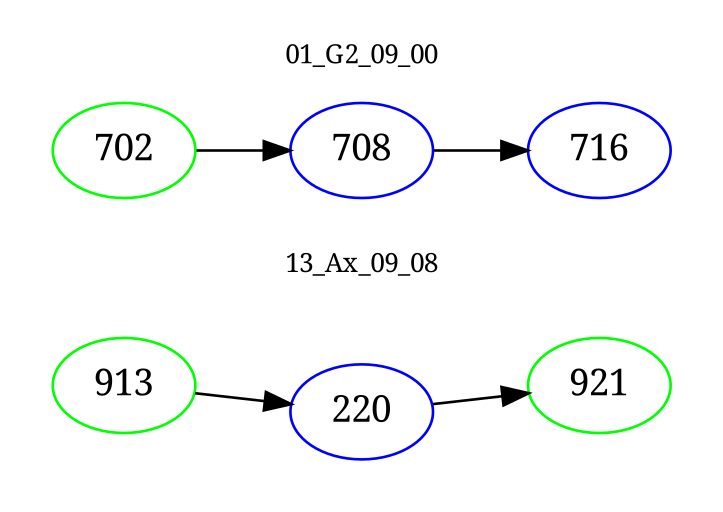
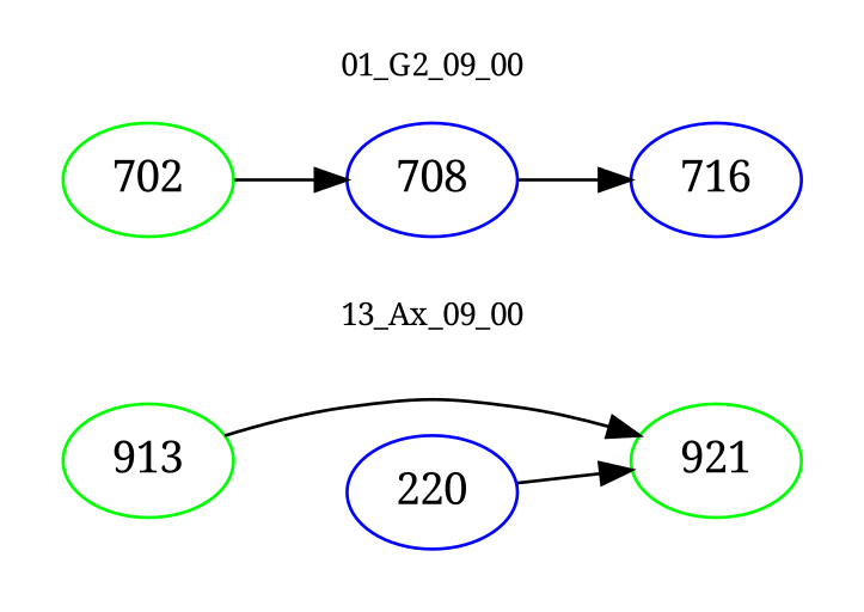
  digraph {
    fontname="Noto Serif"
    rankdir=LR
    node [color=green fontname="Noto Serif"]
    edge [color=black fontname="Noto Serif"]
    n1 [label=913]
    n2 [color=blue label=220]
    n3 [label=921]
    n4 [label=702]
    n5 [color=blue label=708]
    n6 [color=blue label=716]
    subgraph cluster_1 {
      color=white
      fontsize=10
-     label="13_Ax_09_08"
+     label="13_Ax_09_00"
      n1
      n2
      n3
    }
    subgraph cluster_2 {
      color=white
      fontsize=10
      label="01_G2_09_00"
      n4
      n5
      n6
    }
-   n1 -> n2
+   n1 -> n3
    n2 -> n3
    n4 -> n5
    n5 -> n6
  }
